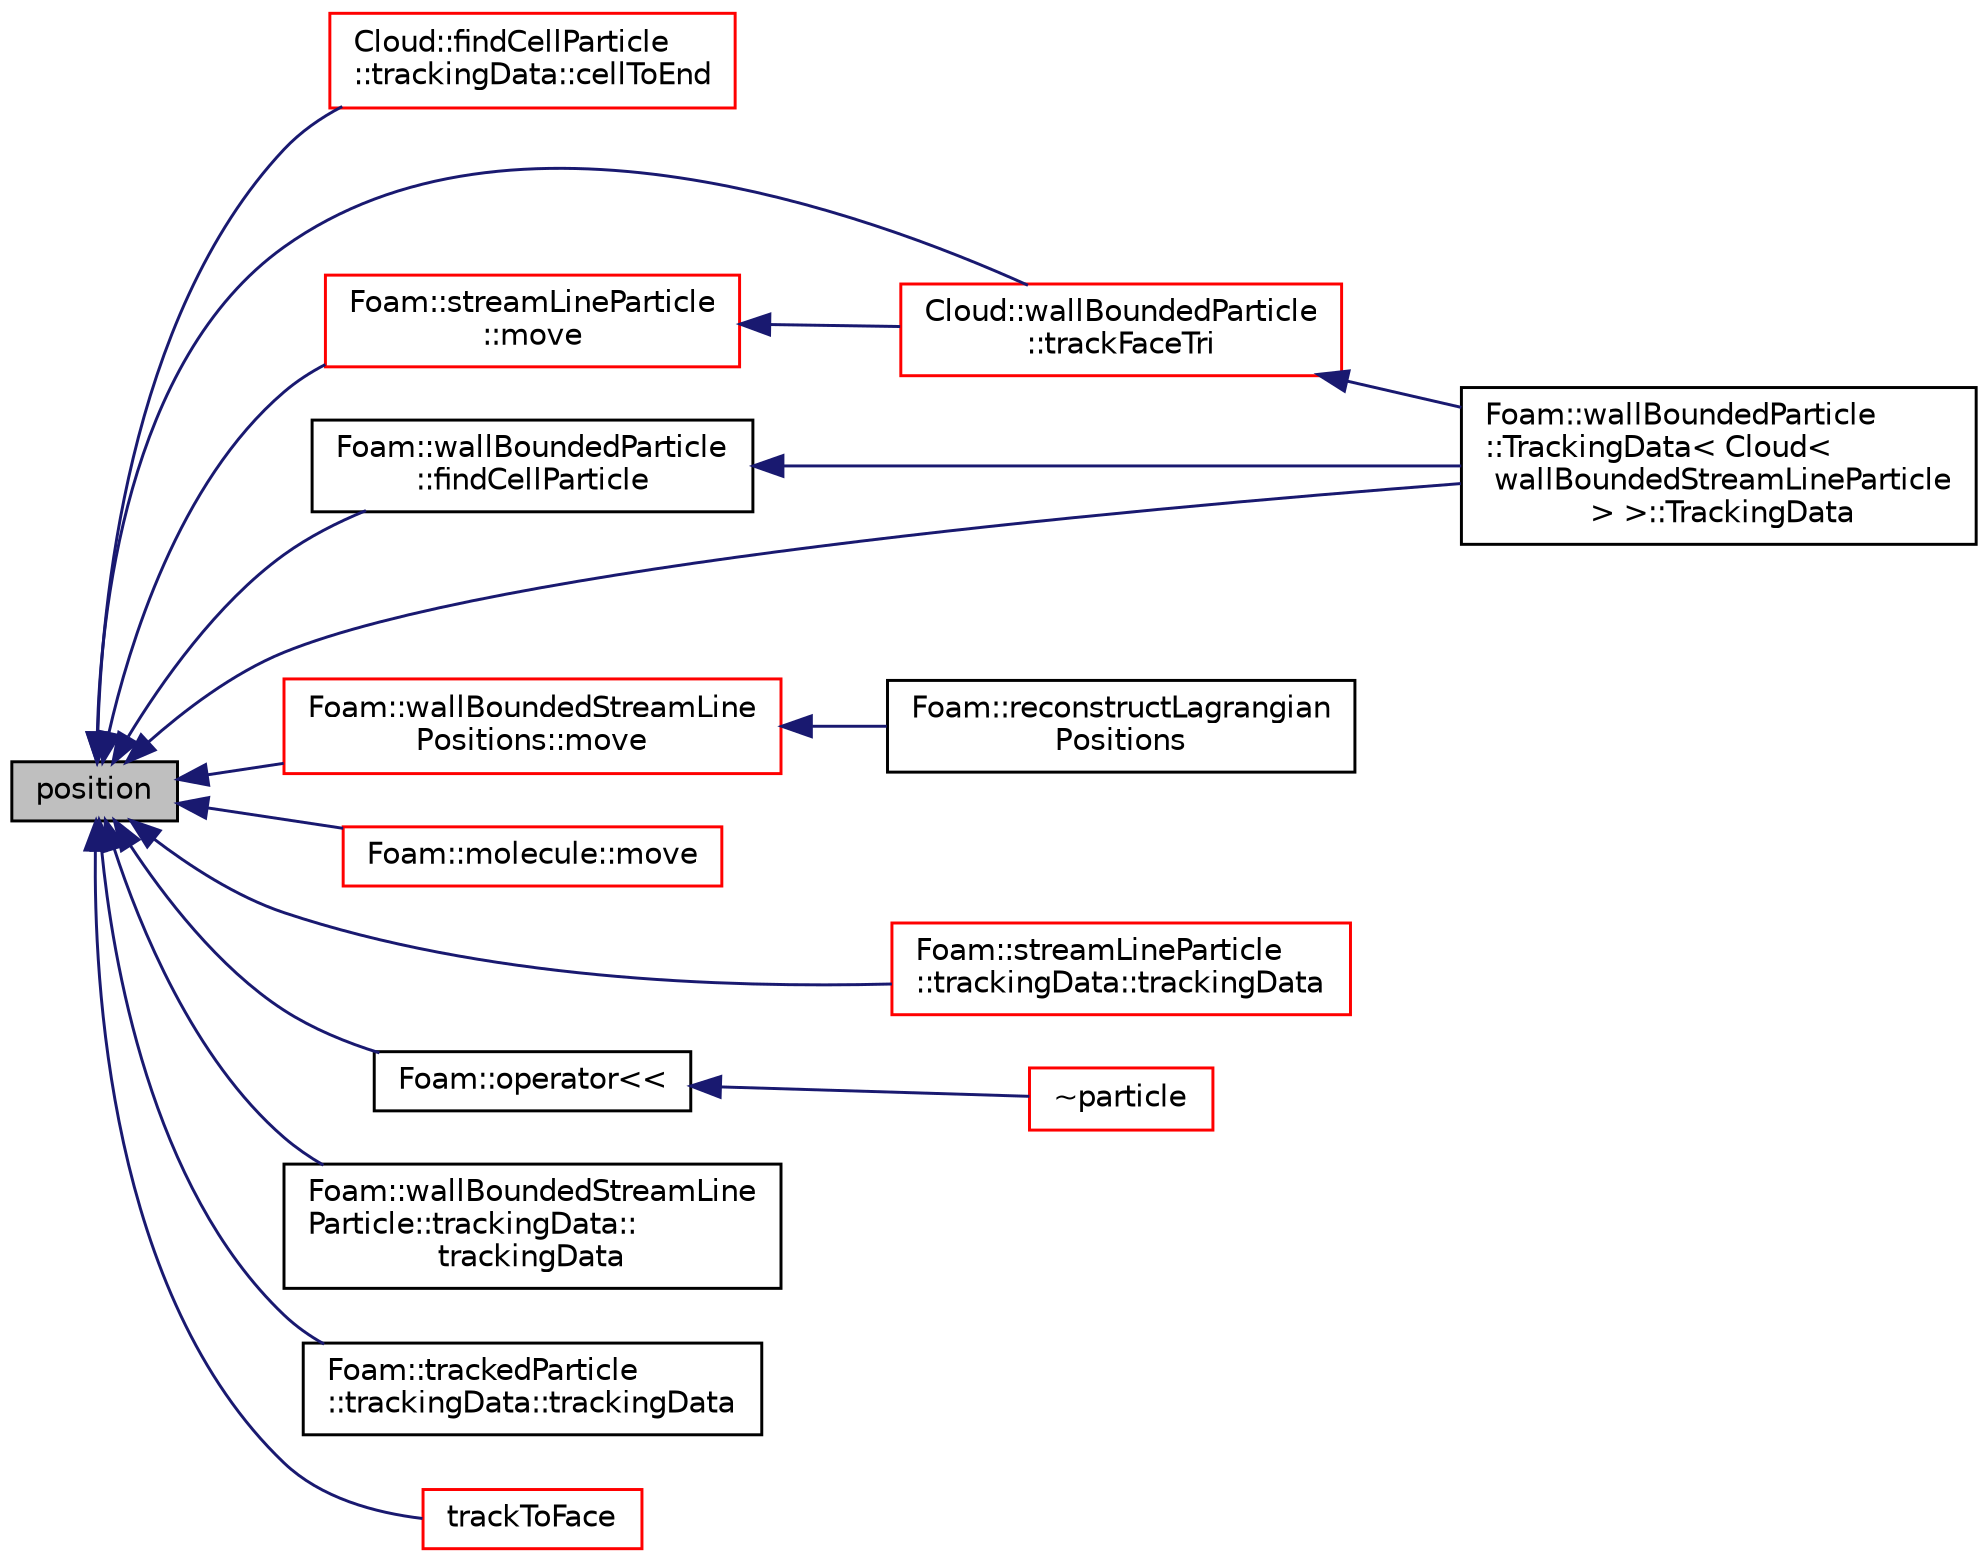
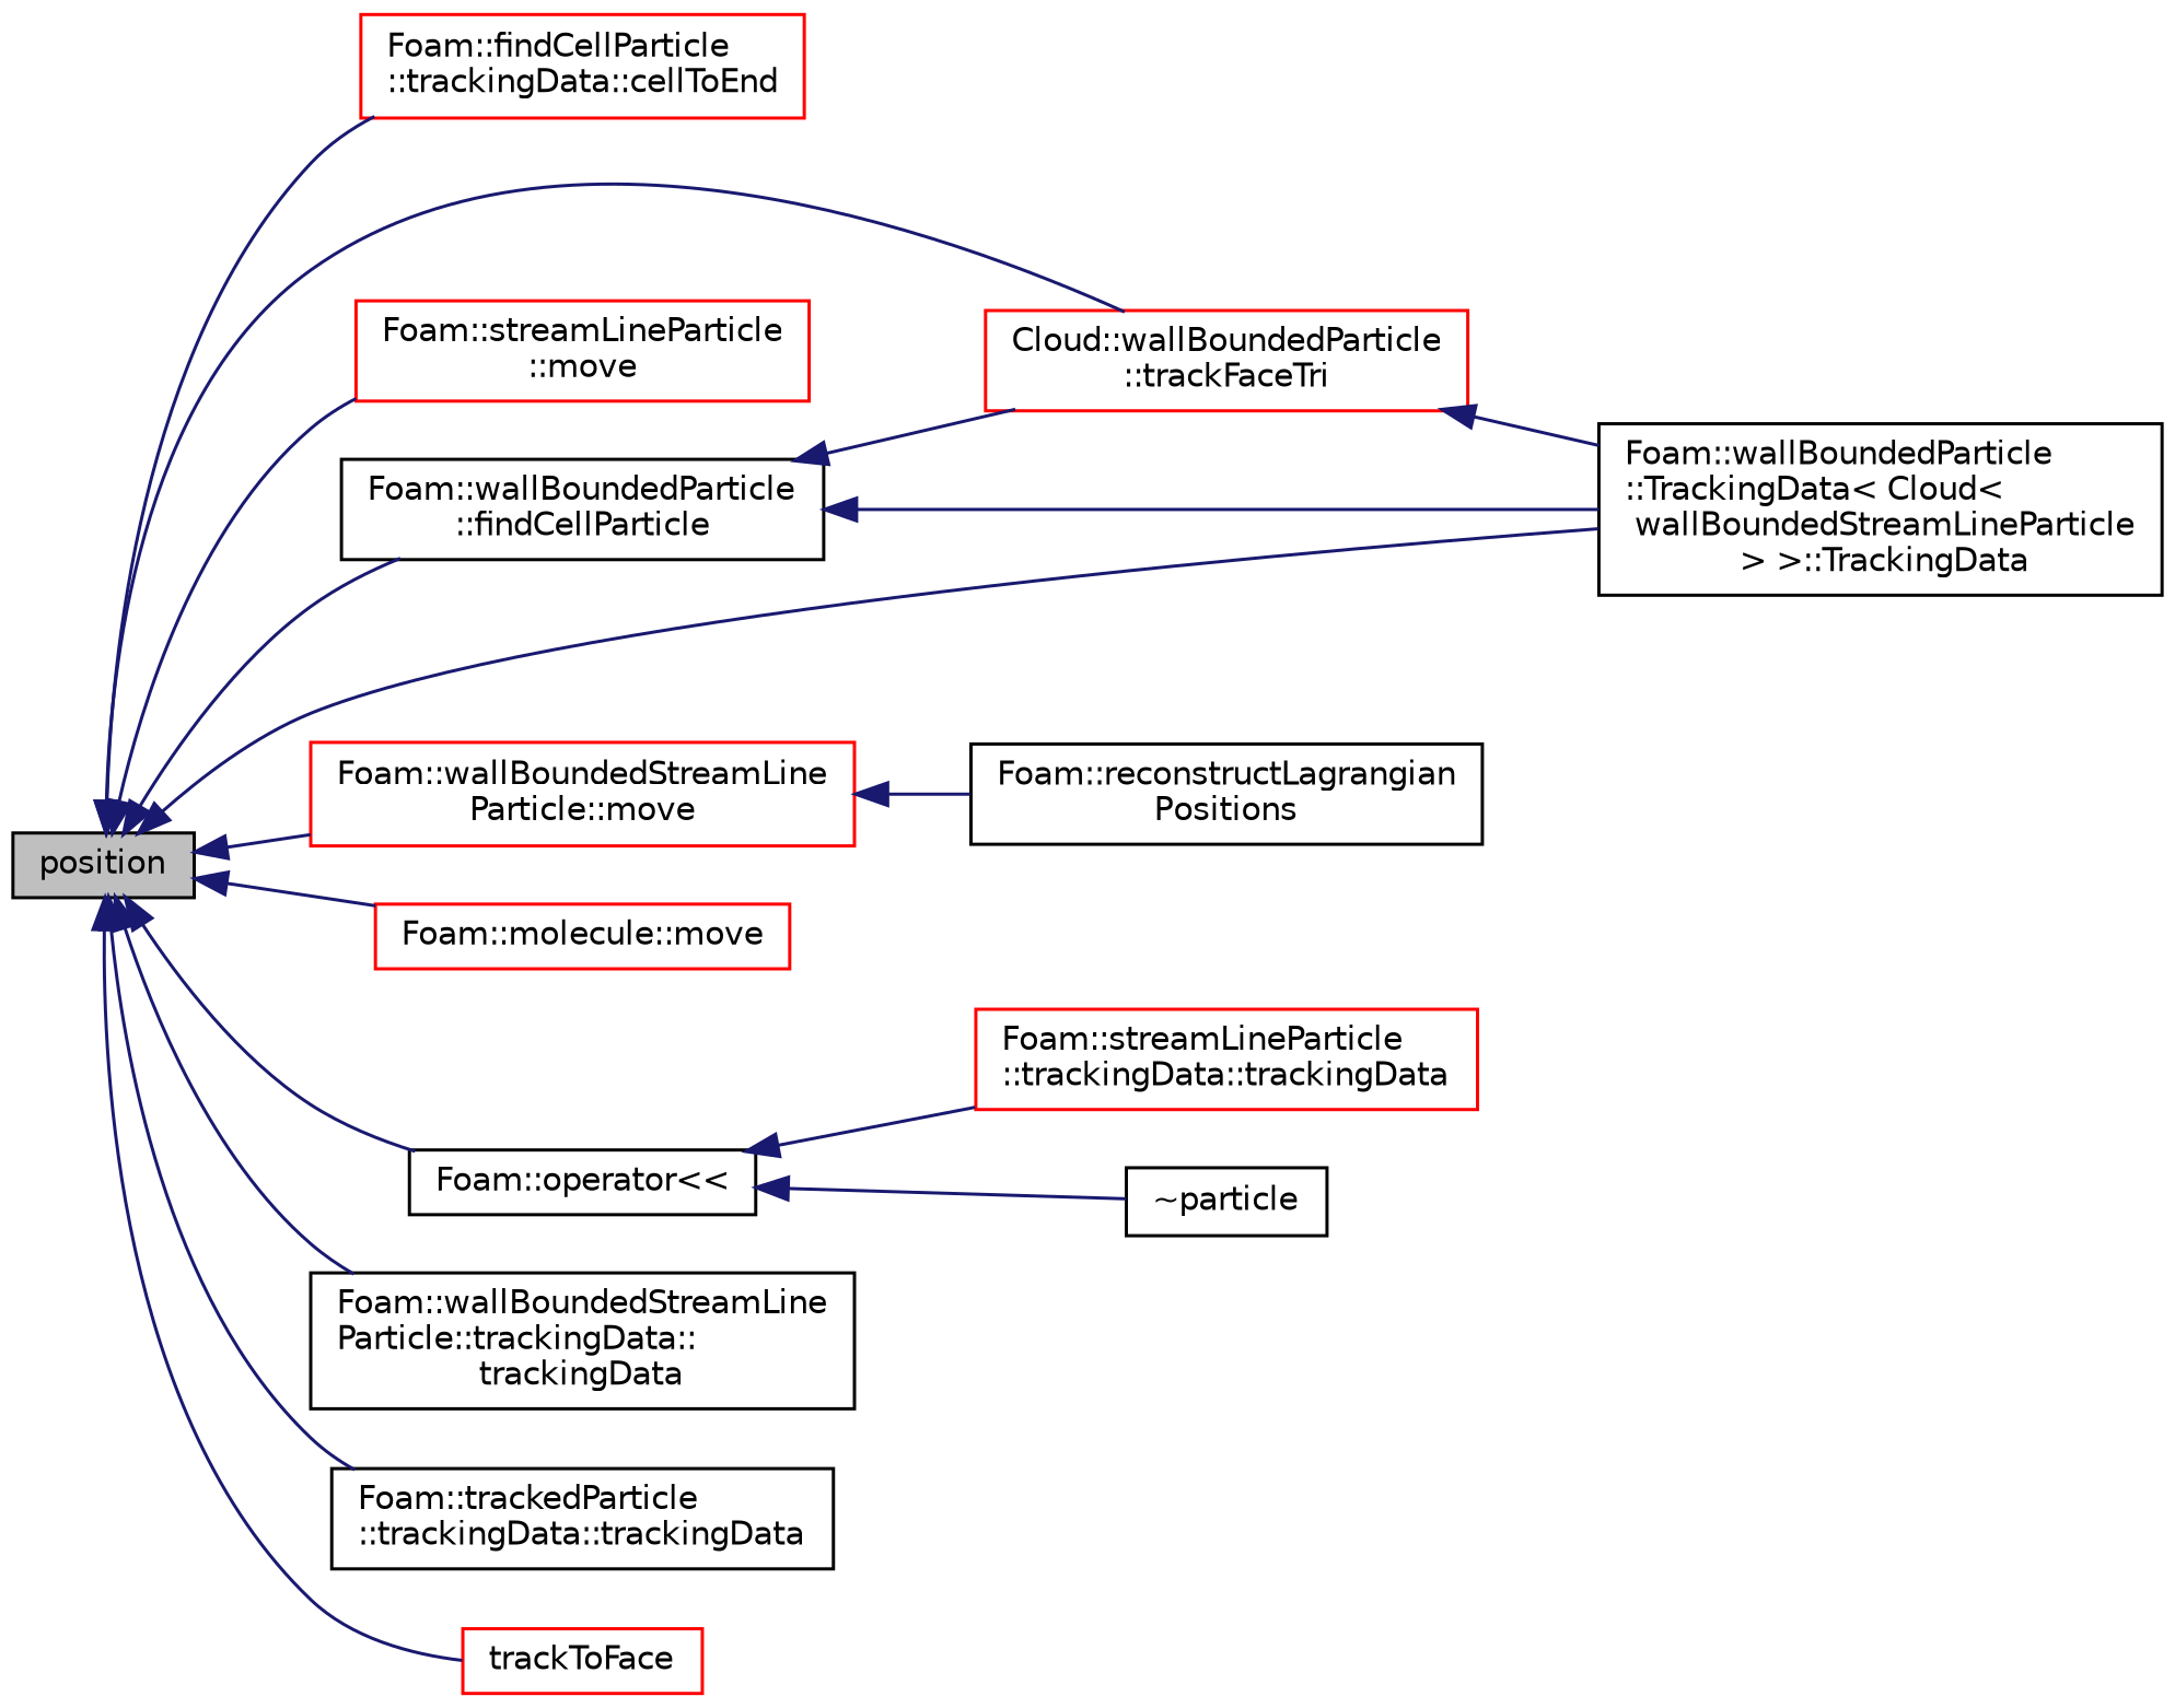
  digraph {
    rankdir=LR
    node [color=black fontname=Helvetica fontsize=10 shape=record]
    edge [color=midnightblue dir=back fontname=Helvetica fontsize=10 labelfontname=Helvetica labelfontsize=10 style=solid]
    n1 [fillcolor=grey75 fontcolor=black height=0.2 label=position style=filled width=0.4]
-   n2 [color=red height=0.2 label="Cloud::findCellParticle\l::trackingData::cellToEnd" width=0.4]
+   n2 [color=red height=0.2 label="Foam::findCellParticle\l::trackingData::cellToEnd" width=0.4]
    n3 [height=0.2 label="Foam::wallBoundedParticle\l::findCellParticle" width=0.4]
    n4 [color=red height=0.2 label="Cloud::wallBoundedParticle\l::trackFaceTri" width=0.4]
    n5 [height=0.2 label="Foam::wallBoundedParticle\l::TrackingData\< Cloud\<\l wallBoundedStreamLineParticle\l \> \>::TrackingData" width=0.4]
    n6 [color=red height=0.2 label="Foam::streamLineParticle\l::move" width=0.4]
-   n7 [color=red height=0.2 label="Foam::wallBoundedStreamLine\lPositions::move" width=0.4]
+   n7 [color=red height=0.2 label="Foam::wallBoundedStreamLine\lParticle::move" width=0.4]
    n8 [color=red height=0.2 label="Foam::molecule::move" width=0.4]
    n9 [height=0.2 label="Foam::operator\<\<" width=0.4]
    n10 [color=red height=0.2 label="Foam::streamLineParticle\l::trackingData::trackingData" width=0.4]
    n11 [height=0.2 label="Foam::wallBoundedStreamLine\lParticle::trackingData::\ltrackingData" width=0.4]
    n12 [height=0.2 label="Foam::trackedParticle\l::trackingData::trackingData" width=0.4]
    n13 [color=red height=0.2 label=trackToFace width=0.4]
    n14 [height=0.2 label="Foam::reconstructLagrangian\lPositions" width=0.4]
-   n15 [color=red height=0.2 label="~particle" width=0.4]
+   n15 [height=0.2 label="~particle" width=0.4]
    n1 -> n2
    n1 -> n3
    n1 -> n4
    n1 -> n5
    n1 -> n6
    n1 -> n7
    n1 -> n8
    n1 -> n9
-   n1 -> n10
+   n9 -> n10
    n1 -> n11
    n1 -> n12
    n1 -> n13
-   n6 -> n4
+   n3 -> n4
    n3 -> n5
    n4 -> n5
    n7 -> n14
    n9 -> n15
  }
